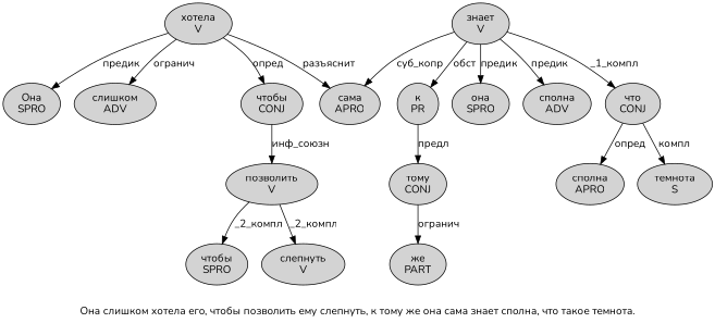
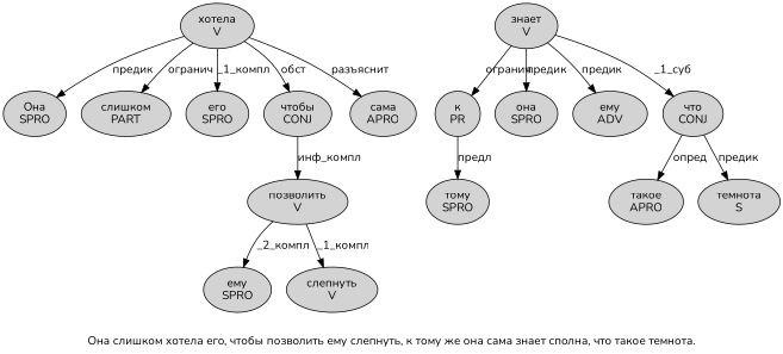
  digraph {
    fontname=Nunito
    label="Она слишком хотела его, чтобы позволить ему слепнуть, к тому же она сама знает сполна, что такое темнота."
    node [fillcolor=lightgray fontname=Nunito penwidth=1 shape=ellipse style=filled]
    edge [fontname=Nunito]
    n1 [label="Она\nSPRO"]
-   n2 [label="слишком\nADV"]
+   n2 [label="слишком\nPART"]
    n3 [label="хотела\nV"]
+   n4 [label="его\nSPRO"]
    n5 [label="чтобы\nCONJ"]
    n6 [label="сама\nAPRO"]
    n7 [label="позволить\nV"]
    n8 [label="знает\nV"]
    n9 [label="к\nPR"]
    n10 [label="она\nSPRO"]
-   n11 [label="сполна\nADV"]
+   n11 [label="ему\nADV"]
    n12 [label="что\nCONJ"]
-   n13 [label="чтобы\nSPRO"]
+   n13 [label="ему\nSPRO"]
    n14 [label="слепнуть\nV"]
-   n15 [label="тому\nCONJ"]
-   n16 [label="же\nPART"]
-   n17 [label="сполна\nAPRO"]
+   n15 [label="тому\nSPRO"]
+   n17 [label="такое\nAPRO"]
    n18 [label="темнота\nS"]
    n3 -> n1 [label="предик"]
    n3 -> n2 [label="огранич"]
-   n3 -> n5 [label="опред"]
+   n3 -> n4 [label="_1_компл"]
+   n3 -> n5 [label="обст"]
    n3 -> n6 [label="разъяснит"]
-   n5 -> n7 [label="инф_союзн"]
+   n5 -> n7 [label="инф_компл"]
    n7 -> n13 [label="_2_компл"]
-   n7 -> n14 [label="_2_компл"]
-   n8 -> n6 [label="суб_копр"]
-   n8 -> n9 [label="обст"]
+   n7 -> n14 [label="_1_компл"]
+   n8 -> n9 [label="огранич"]
    n8 -> n10 [label="предик"]
    n8 -> n11 [label="предик"]
-   n8 -> n12 [label="_1_компл"]
+   n8 -> n12 [label="_1_суб"]
    n9 -> n15 [label="предл"]
    n12 -> n17 [label="опред"]
-   n12 -> n18 [label="компл"]
-   n15 -> n16 [label="огранич"]
+   n12 -> n18 [label="предик"]
  }
